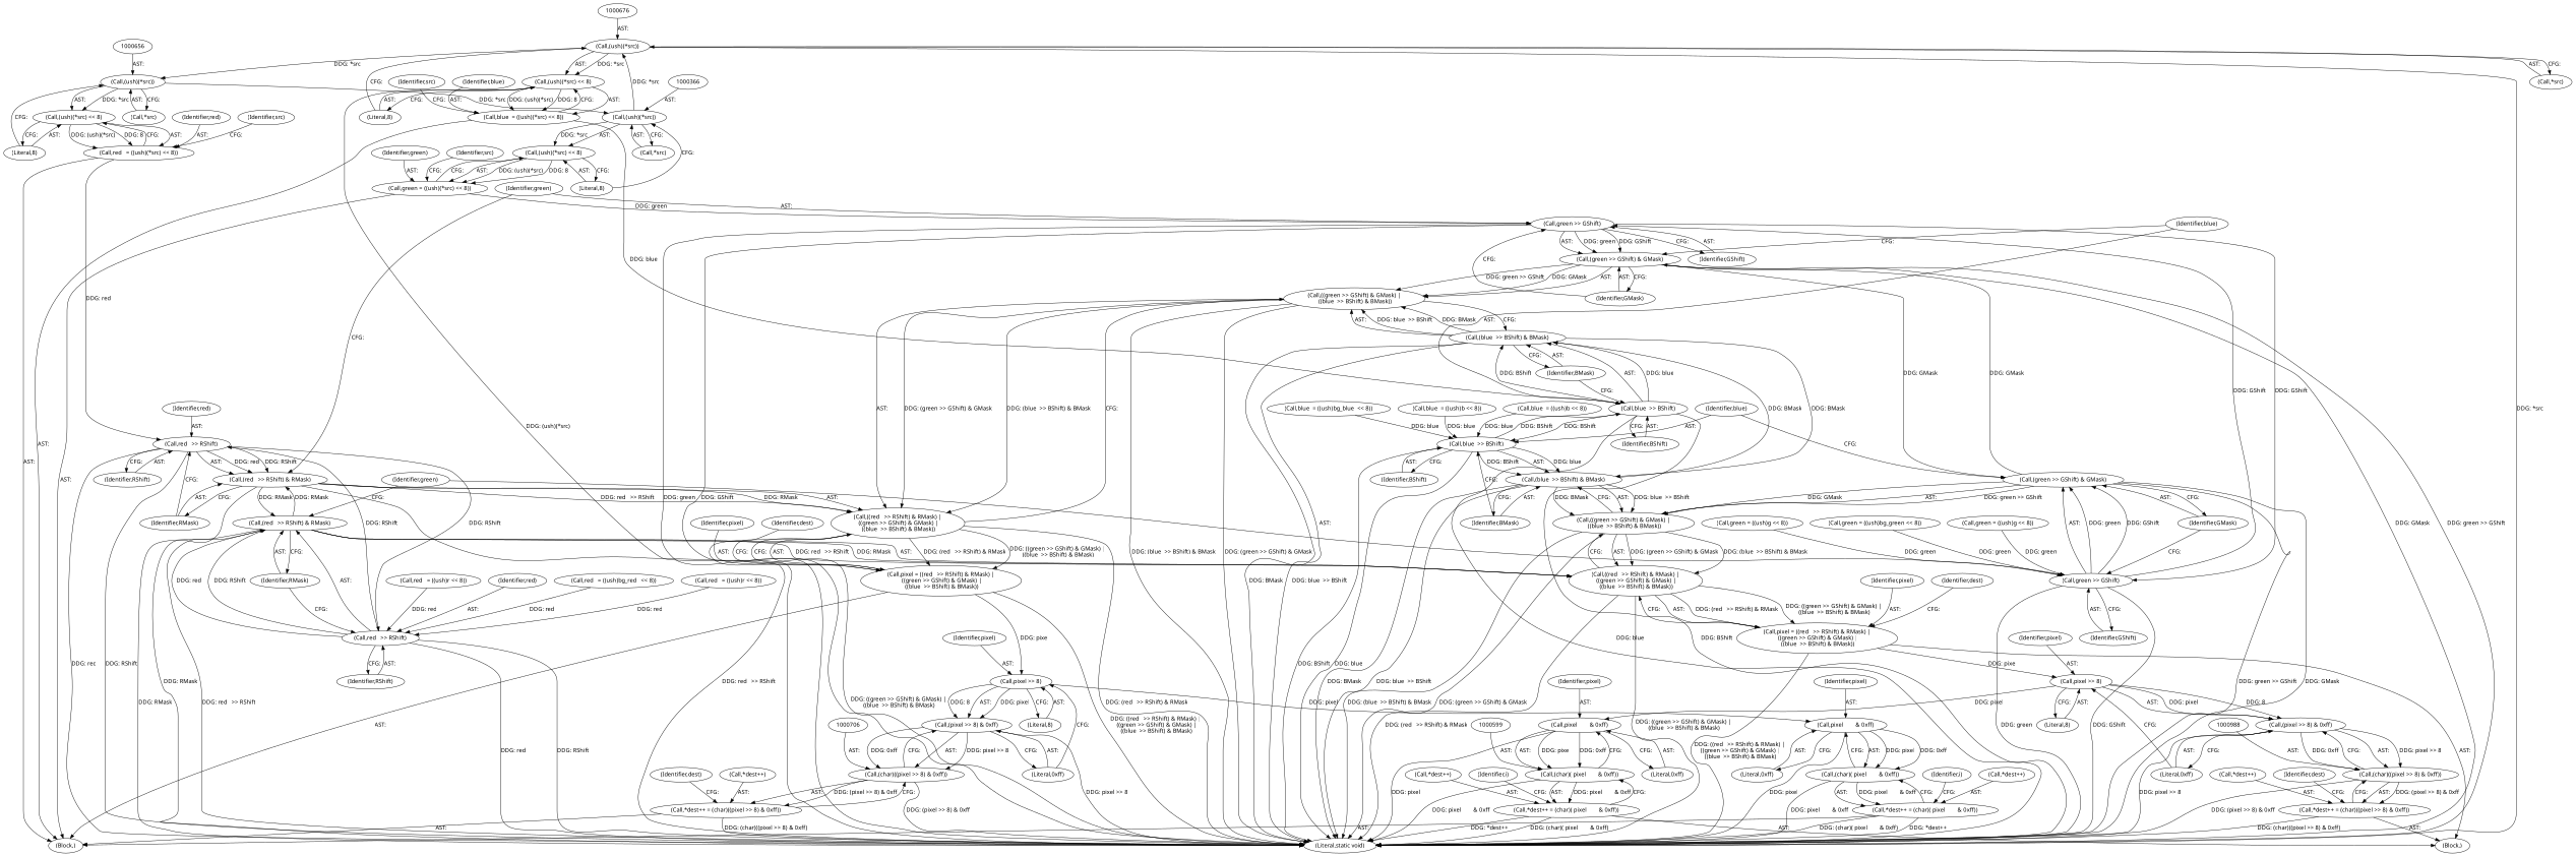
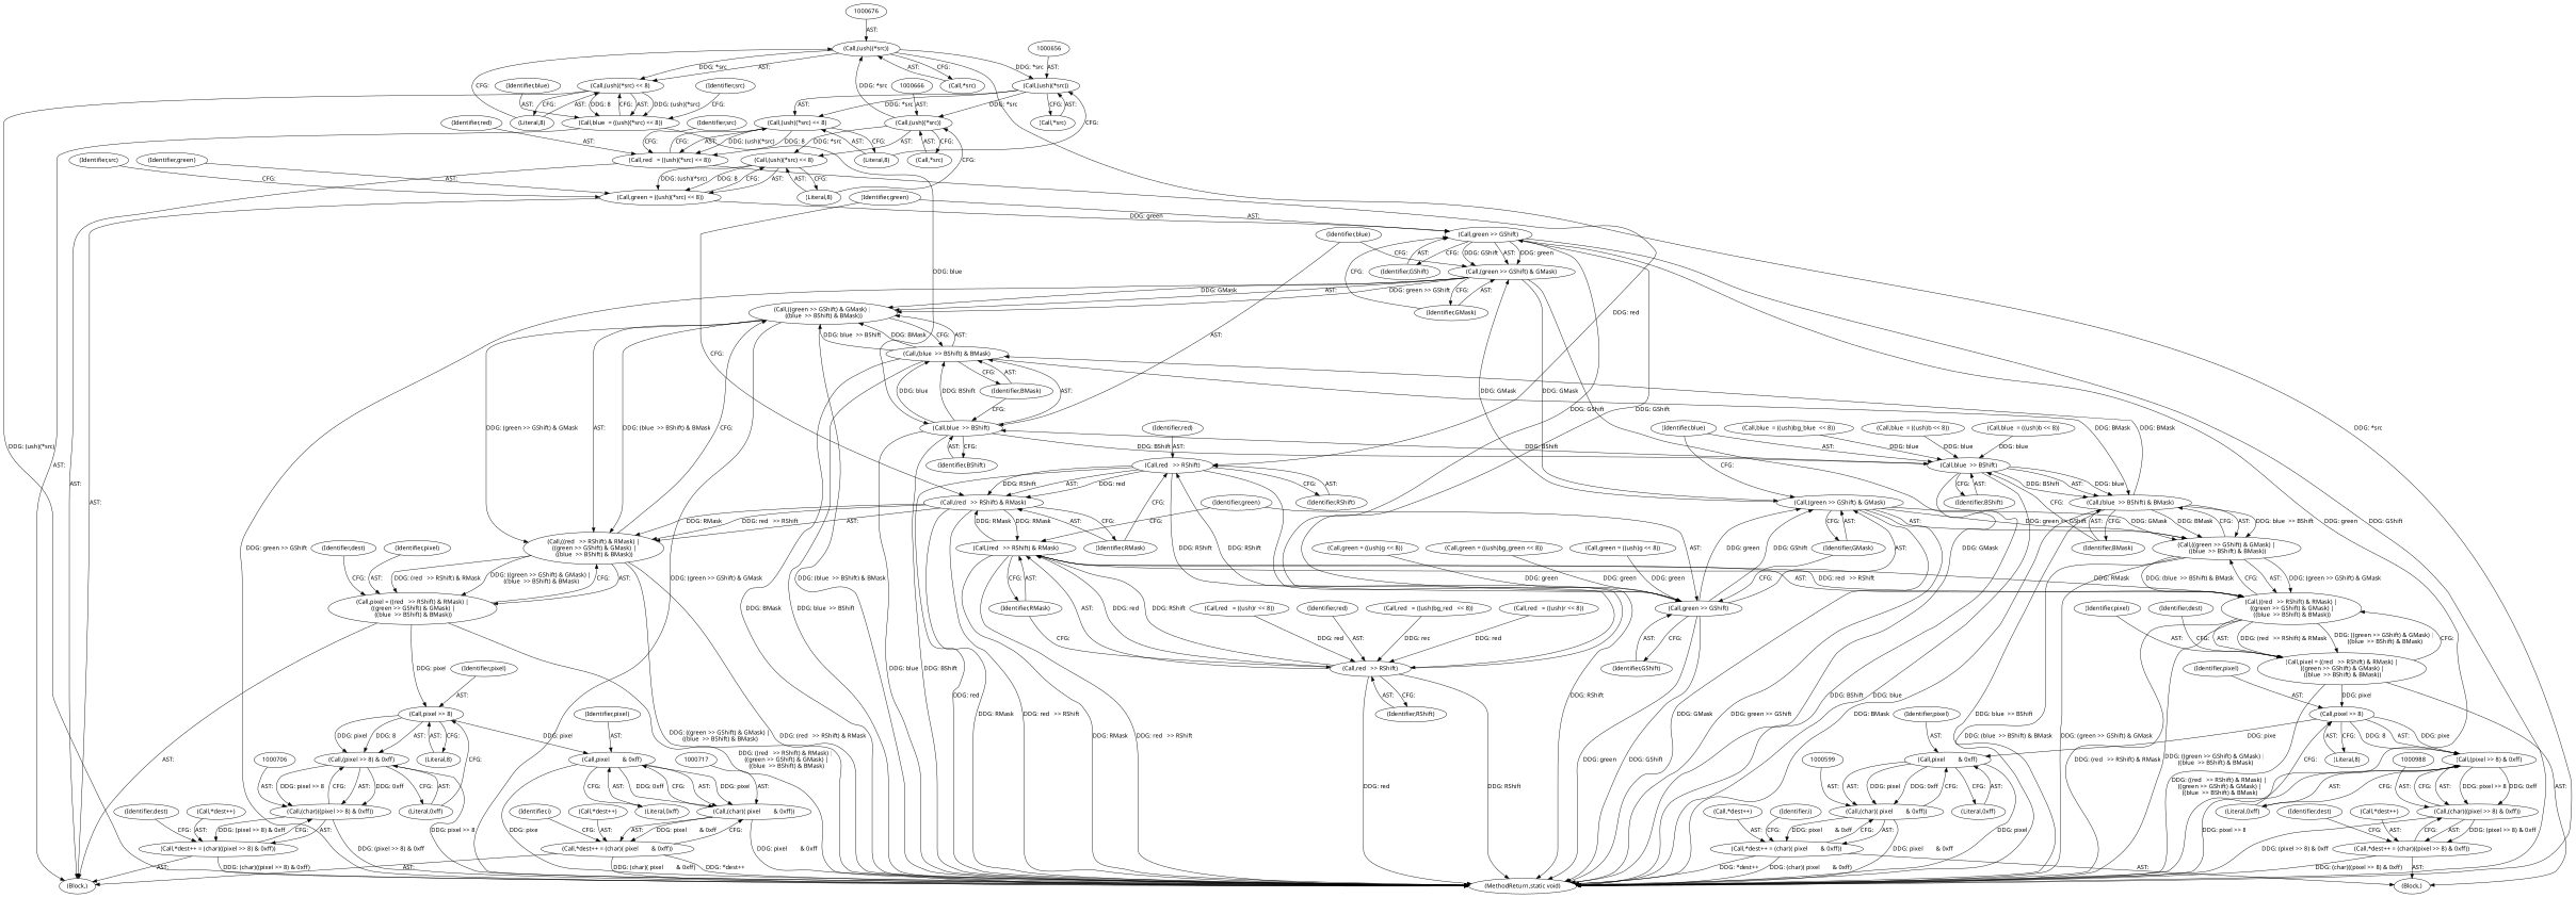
  digraph {
    fontname="Noto Sans"
    node [fontname="Noto Sans"]
    edge [fontname="Noto Sans"]
    n1 [label="(Call,(ush)(*src))"]
    n2 [label="(Call,(ush)(*src))"]
    n3 [label="(Call,(ush)(*src) << 8)"]
-   n4 [label="(Literal,static void)"]
+   n4 [label="(MethodReturn,static void)"]
    n5 [label="(Call,*src)"]
    n6 [label="(Call,(ush)(*src))"]
    n7 [label="(Call,(ush)(*src) << 8)"]
    n8 [label="(Call,*src)"]
    n9 [label="(Call,blue  = ((ush)(*src) << 8))"]
    n10 [label="(Literal,8)"]
    n11 [label="(Call,(ush)(*src) << 8)"]
    n12 [label="(Call,*src)"]
    n13 [label="(Call,green = ((ush)(*src) << 8))"]
    n14 [label="(Literal,8)"]
    n15 [label="(Call,red   = ((ush)(*src) << 8))"]
    n16 [label="(Literal,8)"]
    n17 [label="(Call,red   >> RShift)"]
    n18 [label="(Block,)"]
    n19 [label="(Call,(red   >> RShift) & RMask)"]
    n20 [label="(Call,red   >> RShift)"]
    n21 [label="(Identifier,RShift)"]
    n22 [label="(Call,((red   >> RShift) & RMask) |\n ((green >> GShift) & GMask) |\n ((blue  >> BShift) & BMask))"]
    n23 [label="(Call,(red   >> RShift) & RMask)"]
    n24 [label="(Identifier,RMask)"]
    n25 [label="(Identifier,RShift)"]
    n26 [label="(Call,pixel = ((red   >> RShift) & RMask) |\n ((green >> GShift) & GMask) |\n ((blue  >> BShift) & BMask))"]
    n27 [label="(Call,((green >> GShift) & GMask) |\n ((blue  >> BShift) & BMask))"]
    n28 [label="(Call,((red   >> RShift) & RMask) |\n ((green >> GShift) & GMask) |\n ((blue  >> BShift) & BMask))"]
    n29 [label="(Identifier,RMask)"]
    n30 [label="(Call,pixel >> 8)"]
    n31 [label="(Call,(blue  >> BShift) & BMask)"]
    n32 [label="(Call,(pixel >> 8) & 0xff)"]
    n33 [label="(Call,pixel        & 0xff)"]
    n34 [label="(Literal,8)"]
    n35 [label="(Call,(char)((pixel >> 8) & 0xff))"]
    n36 [label="(Literal,0xff)"]
    n37 [label="(Call,(char)( pixel        & 0xff))"]
    n38 [label="(Literal,0xff)"]
    n39 [label="(Call,*dest++ = (char)((pixel >> 8) & 0xff))"]
    n40 [label="(Call,*dest++ = (char)( pixel        & 0xff))"]
    n41 [label="(Call,pixel = ((red   >> RShift) & RMask) |\n ((green >> GShift) & GMask) |\n ((blue  >> BShift) & BMask))"]
    n42 [label="(Call,((green >> GShift) & GMask) |\n ((blue  >> BShift) & BMask))"]
    n43 [label="(Call,pixel >> 8)"]
    n44 [label="(Block,)"]
    n45 [label="(Call,(blue  >> BShift) & BMask)"]
    n46 [label="(Call,(pixel >> 8) & 0xff)"]
    n47 [label="(Call,pixel        & 0xff)"]
    n48 [label="(Literal,8)"]
    n49 [label="(Call,(char)((pixel >> 8) & 0xff))"]
    n50 [label="(Literal,0xff)"]
    n51 [label="(Call,(char)( pixel        & 0xff))"]
    n52 [label="(Literal,0xff)"]
    n53 [label="(Call,*dest++ = (char)((pixel >> 8) & 0xff))"]
    n54 [label="(Call,*dest++ = (char)( pixel        & 0xff))"]
    n55 [label="(Call,green >> GShift)"]
    n56 [label="(Call,(green >> GShift) & GMask)"]
    n57 [label="(Call,green >> GShift)"]
    n58 [label="(Identifier,GShift)"]
    n59 [label="(Call,(green >> GShift) & GMask)"]
    n60 [label="(Identifier,GMask)"]
    n61 [label="(Identifier,GShift)"]
    n62 [label="(Identifier,GMask)"]
    n63 [label="(Identifier,BMask)"]
    n64 [label="(Identifier,BMask)"]
    n65 [label="(Call,blue  >> BShift)"]
    n66 [label="(Call,blue  >> BShift)"]
    n67 [label="(Identifier,BShift)"]
    n68 [label="(Identifier,BShift)"]
    n69 [label="(Call,green = ((ush)g << 8))"]
    n70 [label="(Call,red   = ((ush)r << 8))"]
    n71 [label="(Identifier,pixel)"]
    n72 [label="(Identifier,pixel)"]
    n73 [label="(Identifier,dest)"]
    n74 [label="(Call,blue  = ((ush)b << 8))"]
    n75 [label="(Call,blue  = ((ush)bg_blue  << 8))"]
    n76 [label="(Identifier,i)"]
    n77 [label="(Call,blue  = ((ush)b << 8))"]
    n78 [label="(Identifier,pixel)"]
    n79 [label="(Identifier,blue)"]
    n80 [label="(Call,*dest++)"]
    n81 [label="(Call,*dest++)"]
    n82 [label="(Identifier,red)"]
    n83 [label="(Identifier,green)"]
    n84 [label="(Identifier,pixel)"]
    n85 [label="(Identifier,green)"]
    n86 [label="(Identifier,red)"]
    n87 [label="(Call,*dest++)"]
    n88 [label="(Identifier,i)"]
    n89 [label="(Identifier,src)"]
    n90 [label="(Identifier,blue)"]
    n91 [label="(Identifier,src)"]
    n92 [label="(Identifier,dest)"]
    n93 [label="(Call,*dest++)"]
    n94 [label="(Identifier,pixel)"]
    n95 [label="(Identifier,green)"]
    n96 [label="(Call,green = ((ush)bg_green << 8))"]
    n97 [label="(Identifier,blue)"]
    n98 [label="(Identifier,dest)"]
    n99 [label="(Call,red   = ((ush)bg_red   << 8))"]
    n100 [label="(Identifier,src)"]
    n101 [label="(Call,red   = ((ush)r << 8))"]
    n102 [label="(Identifier,pixel)"]
    n103 [label="(Identifier,red)"]
    n104 [label="(Call,green = ((ush)g << 8))"]
    n105 [label="(Identifier,dest)"]
    1000676
-   1000666 [label=1000366]
+   1000666
    1000656
    1000706
+   1000717
    n111 [label=1000988]
    n112 [label=1000599]
    n1 -> n2 [label="DDG: *src"]
    n1 -> n3 [label="AST: "]
    n1 -> n3 [label="DDG: *src"]
    n1 -> n4 [label="DDG: *src"]
    n1 -> n5 [label="CFG: "]
    n2 -> n6 [label="DDG: *src"]
    n2 -> n7 [label="AST: "]
    n2 -> n7 [label="DDG: *src"]
    n2 -> n8 [label="CFG: "]
    n3 -> n4 [label="DDG: (ush)(*src)"]
    n3 -> n9 [label="AST: "]
    n3 -> n9 [label="DDG: (ush)(*src)"]
    n3 -> n9 [label="DDG: 8"]
    n3 -> n10 [label="CFG: "]
    n5 -> n1 [label="AST: "]
    n6 -> n1 [label="DDG: *src"]
    n6 -> n11 [label="AST: "]
    n6 -> n11 [label="DDG: *src"]
    n6 -> n12 [label="CFG: "]
    n7 -> n15 [label="AST: "]
    n7 -> n15 [label="DDG: (ush)(*src)"]
    n7 -> n15 [label="DDG: 8"]
    n7 -> n16 [label="CFG: "]
    n8 -> n2 [label="AST: "]
    n9 -> n3 [label="CFG: "]
    n9 -> n18 [label="AST: "]
    n9 -> n65 [label="DDG: blue"]
    n10 -> n1 [label="CFG: "]
    n10 -> n3 [label="AST: "]
    n11 -> n13 [label="AST: "]
    n11 -> n13 [label="DDG: (ush)(*src)"]
    n11 -> n13 [label="DDG: 8"]
    n11 -> n14 [label="CFG: "]
    n12 -> n6 [label="AST: "]
    n13 -> n11 [label="CFG: "]
    n13 -> n18 [label="AST: "]
    n13 -> n55 [label="DDG: green"]
    n14 -> n6 [label="CFG: "]
    n14 -> n11 [label="AST: "]
    n15 -> n7 [label="CFG: "]
    n15 -> n17 [label="DDG: red"]
    n15 -> n18 [label="AST: "]
    n16 -> n2 [label="CFG: "]
    n16 -> n7 [label="AST: "]
    n17 -> n4 [label="DDG: red"]
    n17 -> n4 [label="DDG: RShift"]
    n17 -> n19 [label="AST: "]
    n17 -> n19 [label="DDG: red"]
    n17 -> n19 [label="DDG: RShift"]
    n17 -> n20 [label="DDG: RShift"]
    n17 -> n21 [label="CFG: "]
    n19 -> n4 [label="DDG: RMask"]
    n19 -> n4 [label="DDG: red   >> RShift"]
    n19 -> n22 [label="AST: "]
    n19 -> n22 [label="DDG: red   >> RShift"]
    n19 -> n22 [label="DDG: RMask"]
    n19 -> n23 [label="DDG: RMask"]
    n19 -> n24 [label="CFG: "]
    n20 -> n4 [label="DDG: RShift"]
    n20 -> n4 [label="DDG: red"]
    n20 -> n17 [label="DDG: RShift"]
    n20 -> n23 [label="AST: "]
    n20 -> n23 [label="DDG: red"]
    n20 -> n23 [label="DDG: RShift"]
    n20 -> n25 [label="CFG: "]
    n21 -> n17 [label="AST: "]
    n22 -> n4 [label="DDG: ((green >> GShift) & GMask) |\n ((blue  >> BShift) & BMask)"]
    n22 -> n4 [label="DDG: (red   >> RShift) & RMask"]
    n22 -> n26 [label="AST: "]
    n22 -> n26 [label="DDG: (red   >> RShift) & RMask"]
    n22 -> n26 [label="DDG: ((green >> GShift) & GMask) |\n ((blue  >> BShift) & BMask)"]
    n22 -> n27 [label="CFG: "]
    n23 -> n4 [label="DDG: RMask"]
    n23 -> n4 [label="DDG: red   >> RShift"]
    n23 -> n19 [label="DDG: RMask"]
    n23 -> n28 [label="AST: "]
    n23 -> n28 [label="DDG: red   >> RShift"]
    n23 -> n28 [label="DDG: RMask"]
    n23 -> n29 [label="CFG: "]
    n24 -> n17 [label="CFG: "]
    n24 -> n19 [label="AST: "]
    n25 -> n20 [label="AST: "]
    n26 -> n4 [label="DDG: ((red   >> RShift) & RMask) |\n ((green >> GShift) & GMask) |\n ((blue  >> BShift) & BMask)"]
    n26 -> n18 [label="AST: "]
    n26 -> n22 [label="CFG: "]
    n26 -> n30 [label="DDG: pixel"]
    n27 -> n4 [label="DDG: (blue  >> BShift) & BMask"]
    n27 -> n4 [label="DDG: (green >> GShift) & GMask"]
    n27 -> n22 [label="AST: "]
    n27 -> n22 [label="DDG: (green >> GShift) & GMask"]
    n27 -> n22 [label="DDG: (blue  >> BShift) & BMask"]
    n27 -> n31 [label="CFG: "]
    n28 -> n4 [label="DDG: (red   >> RShift) & RMask"]
    n28 -> n4 [label="DDG: ((green >> GShift) & GMask) |\n ((blue  >> BShift) & BMask)"]
    n28 -> n41 [label="AST: "]
    n28 -> n41 [label="DDG: (red   >> RShift) & RMask"]
    n28 -> n41 [label="DDG: ((green >> GShift) & GMask) |\n ((blue  >> BShift) & BMask)"]
    n28 -> n42 [label="CFG: "]
    n29 -> n20 [label="CFG: "]
    n29 -> n23 [label="AST: "]
    n30 -> n32 [label="AST: "]
    n30 -> n32 [label="DDG: pixel"]
    n30 -> n32 [label="DDG: 8"]
    n30 -> n33 [label="DDG: pixel"]
    n30 -> n34 [label="CFG: "]
    n31 -> n4 [label="DDG: BMask"]
    n31 -> n4 [label="DDG: blue  >> BShift"]
    n31 -> n27 [label="AST: "]
    n31 -> n27 [label="DDG: blue  >> BShift"]
    n31 -> n27 [label="DDG: BMask"]
    n31 -> n45 [label="DDG: BMask"]
    n31 -> n63 [label="CFG: "]
    n32 -> n4 [label="DDG: pixel >> 8"]
    n32 -> n35 [label="AST: "]
    n32 -> n35 [label="DDG: pixel >> 8"]
    n32 -> n35 [label="DDG: 0xff"]
    n32 -> n36 [label="CFG: "]
    n33 -> n4 [label="DDG: pixel"]
    n33 -> n37 [label="AST: "]
    n33 -> n37 [label="DDG: pixel"]
    n33 -> n37 [label="DDG: 0xff"]
    n33 -> n38 [label="CFG: "]
    n34 -> n30 [label="AST: "]
    n35 -> n4 [label="DDG: (pixel >> 8) & 0xff"]
    n35 -> n32 [label="CFG: "]
    n35 -> n39 [label="AST: "]
    n35 -> n39 [label="DDG: (pixel >> 8) & 0xff"]
    n36 -> n30 [label="CFG: "]
    n36 -> n32 [label="AST: "]
    n37 -> n4 [label="DDG: pixel        & 0xff"]
    n37 -> n33 [label="CFG: "]
    n37 -> n40 [label="AST: "]
    n37 -> n40 [label="DDG: pixel        & 0xff"]
    n38 -> n33 [label="AST: "]
    n39 -> n4 [label="DDG: (char)((pixel >> 8) & 0xff)"]
    n39 -> n18 [label="AST: "]
    n39 -> n35 [label="CFG: "]
    n40 -> n4 [label="DDG: (char)( pixel        & 0xff)"]
    n40 -> n4 [label="DDG: *dest++"]
    n40 -> n18 [label="AST: "]
    n40 -> n37 [label="CFG: "]
    n41 -> n4 [label="DDG: ((red   >> RShift) & RMask) |\n ((green >> GShift) & GMask) |\n ((blue  >> BShift) & BMask)"]
    n41 -> n28 [label="CFG: "]
    n41 -> n43 [label="DDG: pixel"]
    n41 -> n44 [label="AST: "]
    n42 -> n4 [label="DDG: (blue  >> BShift) & BMask"]
    n42 -> n4 [label="DDG: (green >> GShift) & GMask"]
    n42 -> n28 [label="AST: "]
    n42 -> n28 [label="DDG: (green >> GShift) & GMask"]
    n42 -> n28 [label="DDG: (blue  >> BShift) & BMask"]
    n42 -> n45 [label="CFG: "]
    n43 -> n46 [label="AST: "]
    n43 -> n46 [label="DDG: pixel"]
    n43 -> n46 [label="DDG: 8"]
    n43 -> n47 [label="DDG: pixel"]
    n43 -> n48 [label="CFG: "]
    n45 -> n4 [label="DDG: blue  >> BShift"]
    n45 -> n4 [label="DDG: BMask"]
    n45 -> n31 [label="DDG: BMask"]
    n45 -> n42 [label="AST: "]
    n45 -> n42 [label="DDG: blue  >> BShift"]
    n45 -> n42 [label="DDG: BMask"]
    n45 -> n64 [label="CFG: "]
    n46 -> n4 [label="DDG: pixel >> 8"]
    n46 -> n49 [label="AST: "]
    n46 -> n49 [label="DDG: pixel >> 8"]
    n46 -> n49 [label="DDG: 0xff"]
    n46 -> n50 [label="CFG: "]
    n47 -> n4 [label="DDG: pixel"]
    n47 -> n51 [label="AST: "]
    n47 -> n51 [label="DDG: pixel"]
    n47 -> n51 [label="DDG: 0xff"]
    n47 -> n52 [label="CFG: "]
    n48 -> n43 [label="AST: "]
    n49 -> n4 [label="DDG: (pixel >> 8) & 0xff"]
    n49 -> n46 [label="CFG: "]
    n49 -> n53 [label="AST: "]
    n49 -> n53 [label="DDG: (pixel >> 8) & 0xff"]
    n50 -> n43 [label="CFG: "]
    n50 -> n46 [label="AST: "]
    n51 -> n4 [label="DDG: pixel        & 0xff"]
    n51 -> n47 [label="CFG: "]
    n51 -> n54 [label="AST: "]
    n51 -> n54 [label="DDG: pixel        & 0xff"]
    n52 -> n47 [label="AST: "]
    n53 -> n4 [label="DDG: (char)((pixel >> 8) & 0xff)"]
    n53 -> n44 [label="AST: "]
    n53 -> n49 [label="CFG: "]
    n54 -> n4 [label="DDG: *dest++"]
    n54 -> n4 [label="DDG: (char)( pixel        & 0xff)"]
    n54 -> n44 [label="AST: "]
    n54 -> n51 [label="CFG: "]
    n55 -> n4 [label="DDG: green"]
    n55 -> n4 [label="DDG: GShift"]
    n55 -> n56 [label="AST: "]
    n55 -> n56 [label="DDG: green"]
    n55 -> n56 [label="DDG: GShift"]
    n55 -> n57 [label="DDG: GShift"]
    n55 -> n58 [label="CFG: "]
    n56 -> n4 [label="DDG: GMask"]
    n56 -> n4 [label="DDG: green >> GShift"]
    n56 -> n27 [label="AST: "]
    n56 -> n27 [label="DDG: green >> GShift"]
    n56 -> n27 [label="DDG: GMask"]
    n56 -> n59 [label="DDG: GMask"]
    n56 -> n60 [label="CFG: "]
    n57 -> n4 [label="DDG: GShift"]
    n57 -> n4 [label="DDG: green"]
    n57 -> n55 [label="DDG: GShift"]
    n57 -> n59 [label="AST: "]
    n57 -> n59 [label="DDG: green"]
    n57 -> n59 [label="DDG: GShift"]
    n57 -> n61 [label="CFG: "]
    n58 -> n55 [label="AST: "]
    n59 -> n4 [label="DDG: green >> GShift"]
    n59 -> n4 [label="DDG: GMask"]
    n59 -> n42 [label="AST: "]
    n59 -> n42 [label="DDG: green >> GShift"]
    n59 -> n42 [label="DDG: GMask"]
    n59 -> n56 [label="DDG: GMask"]
    n59 -> n62 [label="CFG: "]
    n60 -> n55 [label="CFG: "]
    n60 -> n56 [label="AST: "]
    n61 -> n57 [label="AST: "]
    n62 -> n57 [label="CFG: "]
    n62 -> n59 [label="AST: "]
    n63 -> n31 [label="AST: "]
    n63 -> n65 [label="CFG: "]
    n64 -> n45 [label="AST: "]
    n64 -> n66 [label="CFG: "]
    n65 -> n4 [label="DDG: BShift"]
    n65 -> n4 [label="DDG: blue"]
    n65 -> n31 [label="AST: "]
    n65 -> n31 [label="DDG: blue"]
    n65 -> n31 [label="DDG: BShift"]
    n65 -> n66 [label="DDG: BShift"]
    n65 -> n67 [label="CFG: "]
    n66 -> n4 [label="DDG: BShift"]
    n66 -> n4 [label="DDG: blue"]
    n66 -> n45 [label="AST: "]
    n66 -> n45 [label="DDG: blue"]
    n66 -> n45 [label="DDG: BShift"]
    n66 -> n65 [label="DDG: BShift"]
    n66 -> n68 [label="CFG: "]
    n67 -> n65 [label="AST: "]
    n68 -> n66 [label="AST: "]
    n69 -> n57 [label="DDG: green"]
    n70 -> n20 [label="DDG: red"]
    n71 -> n33 [label="AST: "]
    n72 -> n47 [label="AST: "]
    n73 -> n26 [label="CFG: "]
    n74 -> n66 [label="DDG: blue"]
    n75 -> n66 [label="DDG: blue"]
    n76 -> n40 [label="CFG: "]
    n77 -> n66 [label="DDG: blue"]
    n78 -> n43 [label="AST: "]
    n79 -> n59 [label="CFG: "]
    n79 -> n66 [label="AST: "]
    n80 -> n40 [label="AST: "]
    n81 -> n54 [label="AST: "]
    n82 -> n15 [label="AST: "]
    n83 -> n13 [label="AST: "]
    n84 -> n26 [label="AST: "]
    n85 -> n23 [label="CFG: "]
    n85 -> n57 [label="AST: "]
    n86 -> n20 [label="AST: "]
    n87 -> n53 [label="AST: "]
    n88 -> n54 [label="CFG: "]
    n89 -> n13 [label="CFG: "]
    n90 -> n9 [label="AST: "]
    n91 -> n15 [label="CFG: "]
    n92 -> n41 [label="CFG: "]
    n93 -> n39 [label="AST: "]
    n94 -> n30 [label="AST: "]
    n95 -> n19 [label="CFG: "]
    n95 -> n55 [label="AST: "]
    n96 -> n57 [label="DDG: green"]
    n97 -> n56 [label="CFG: "]
    n97 -> n65 [label="AST: "]
    n98 -> n53 [label="CFG: "]
    n99 -> n20 [label="DDG: red"]
    n100 -> n9 [label="CFG: "]
    n101 -> n20 [label="DDG: red"]
    n102 -> n41 [label="AST: "]
    n103 -> n17 [label="AST: "]
    n104 -> n57 [label="DDG: green"]
    n105 -> n39 [label="CFG: "]
    1000676 -> n1 [label="AST: "]
    1000666 -> n6 [label="AST: "]
    1000656 -> n2 [label="AST: "]
    1000706 -> n35 [label="AST: "]
+   1000717 -> n37 [label="AST: "]
    n111 -> n49 [label="AST: "]
    n112 -> n51 [label="AST: "]
  }
